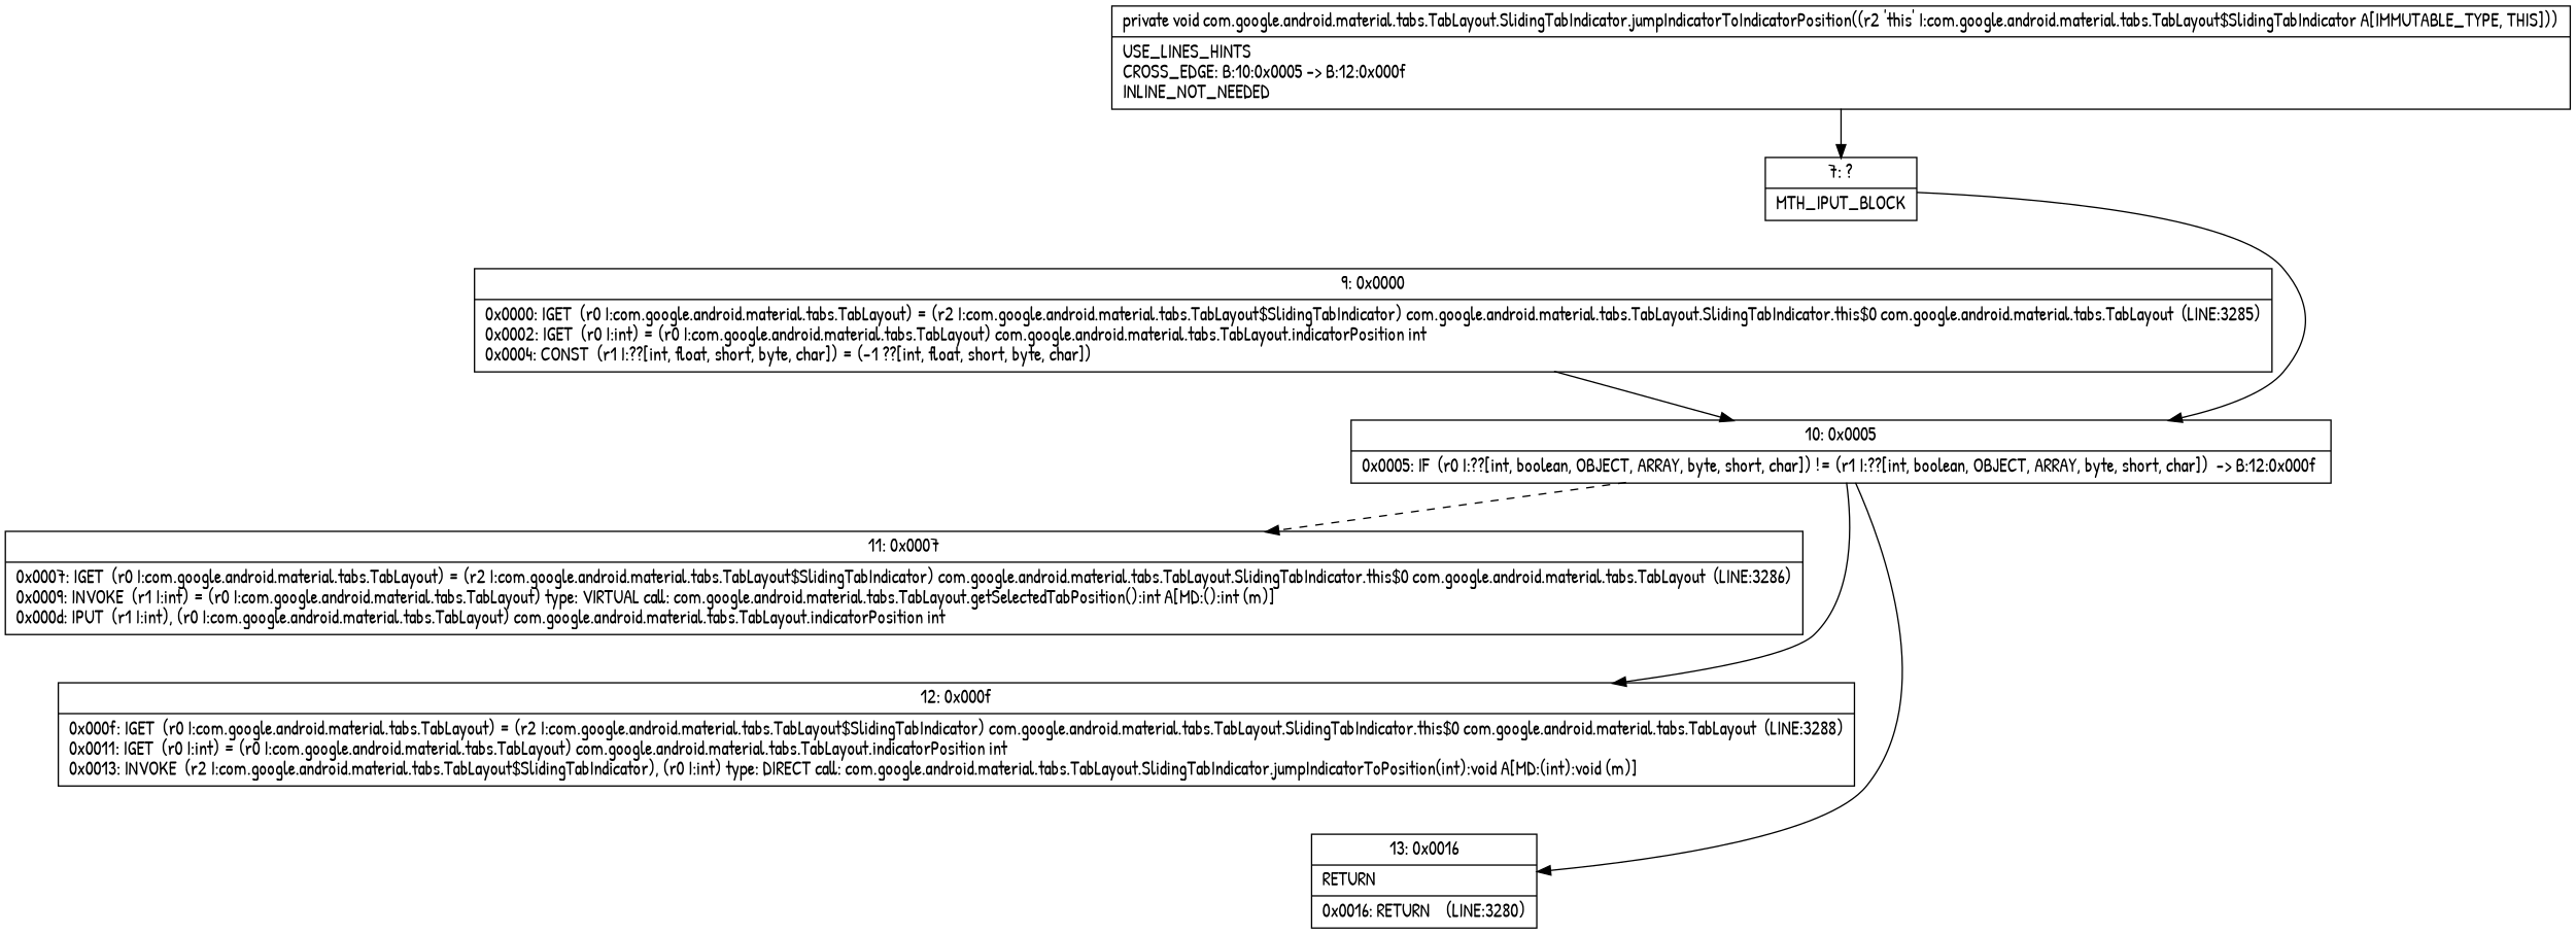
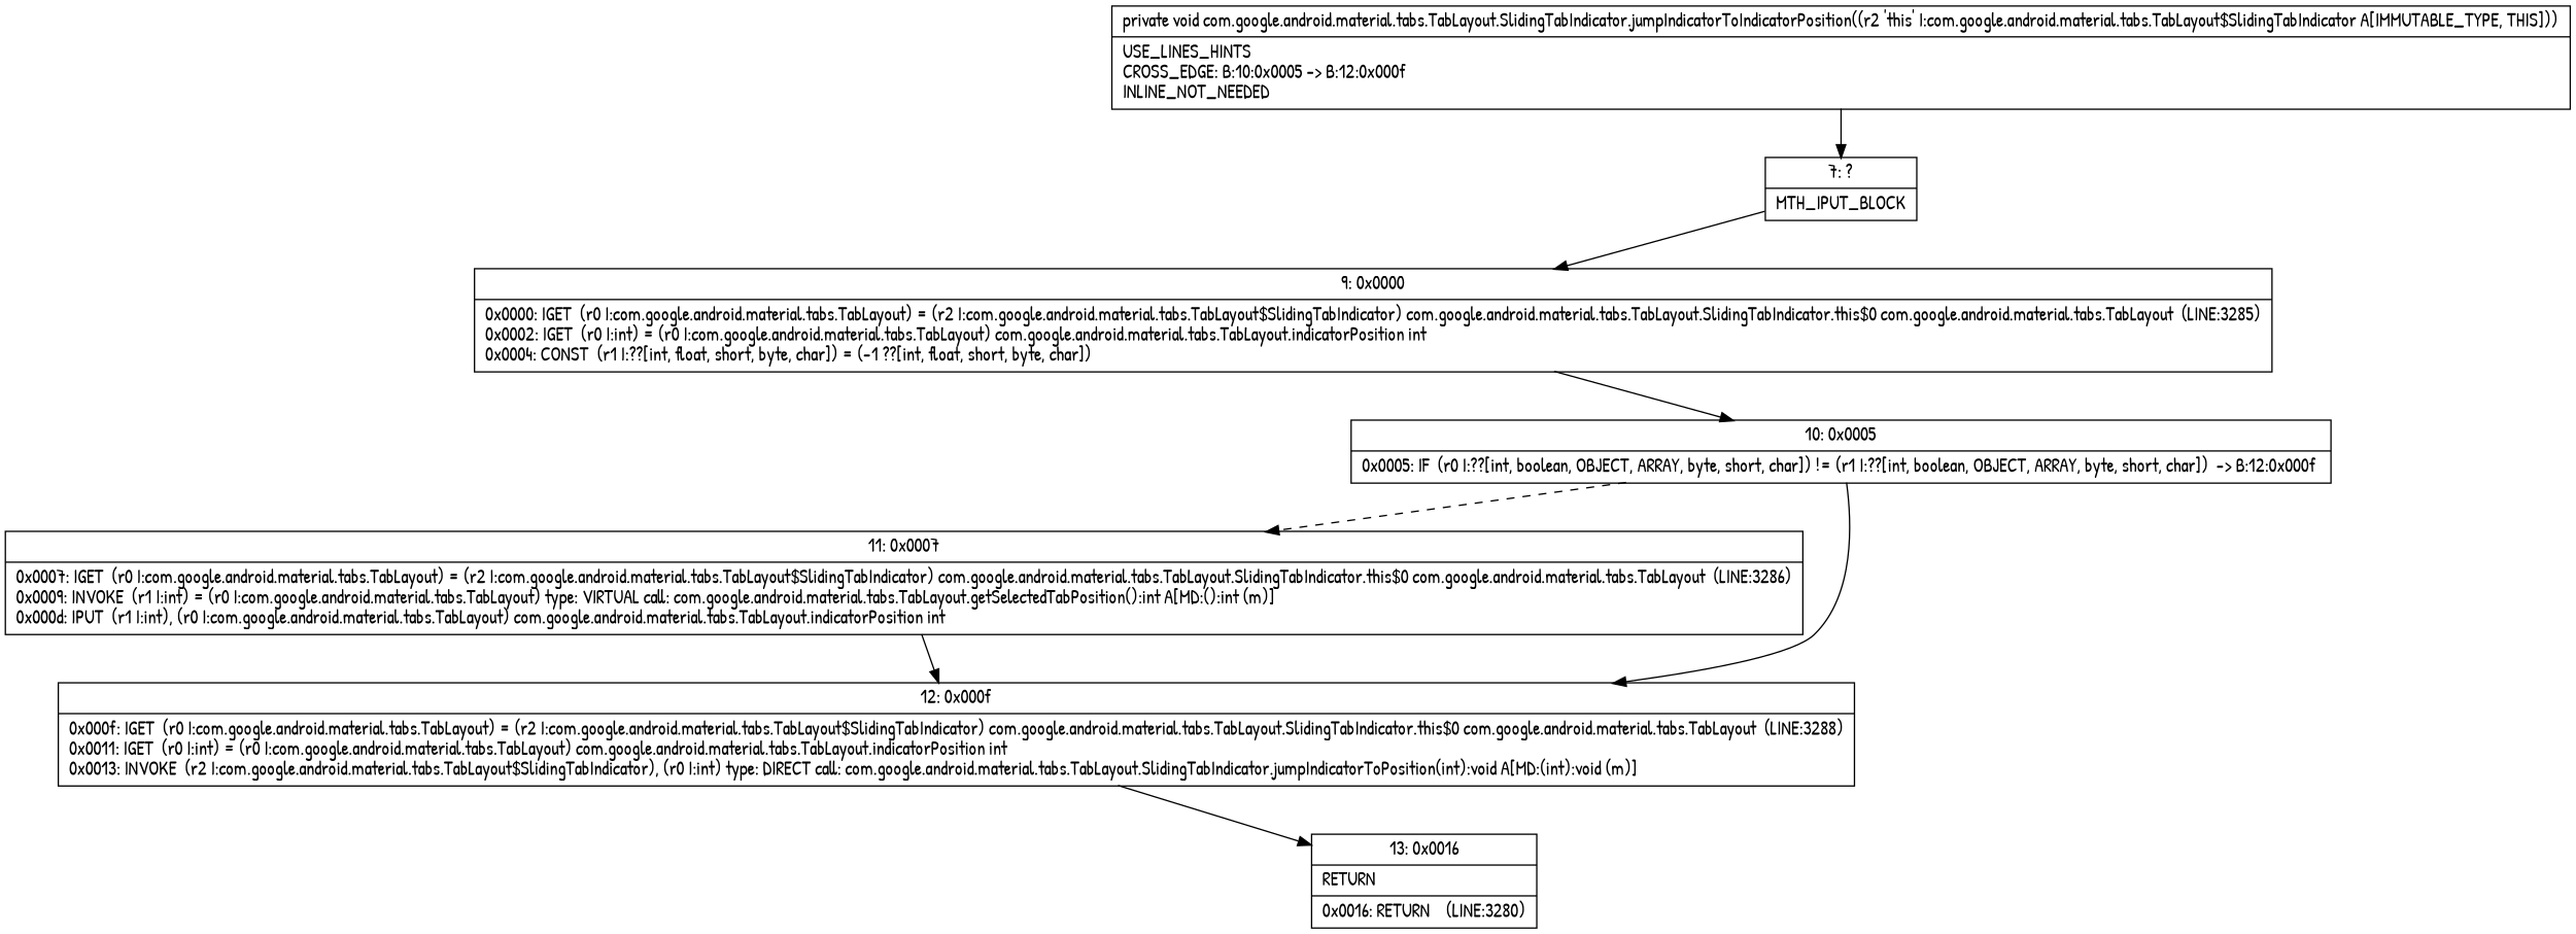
  digraph {
    fontname="Patrick Hand"
    node [fontname="Patrick Hand" shape=record]
    edge [fontname="Patrick Hand"]
    n1 [label="{7\:\ ?|MTH_IPUT_BLOCK\l}"]
    n2 [label="{9\:\ 0x0000|0x0000: IGET  (r0 I:com.google.android.material.tabs.TabLayout) = (r2 I:com.google.android.material.tabs.TabLayout$SlidingTabIndicator) com.google.android.material.tabs.TabLayout.SlidingTabIndicator.this$0 com.google.android.material.tabs.TabLayout  (LINE:3285)\l0x0002: IGET  (r0 I:int) = (r0 I:com.google.android.material.tabs.TabLayout) com.google.android.material.tabs.TabLayout.indicatorPosition int \l0x0004: CONST  (r1 I:??[int, float, short, byte, char]) = (\-1 ??[int, float, short, byte, char]) \l}"]
    n3 [label="{10\:\ 0x0005|0x0005: IF  (r0 I:??[int, boolean, OBJECT, ARRAY, byte, short, char]) != (r1 I:??[int, boolean, OBJECT, ARRAY, byte, short, char])  \-\> B:12:0x000f \l}"]
    n4 [label="{11\:\ 0x0007|0x0007: IGET  (r0 I:com.google.android.material.tabs.TabLayout) = (r2 I:com.google.android.material.tabs.TabLayout$SlidingTabIndicator) com.google.android.material.tabs.TabLayout.SlidingTabIndicator.this$0 com.google.android.material.tabs.TabLayout  (LINE:3286)\l0x0009: INVOKE  (r1 I:int) = (r0 I:com.google.android.material.tabs.TabLayout) type: VIRTUAL call: com.google.android.material.tabs.TabLayout.getSelectedTabPosition():int A[MD:():int (m)]\l0x000d: IPUT  (r1 I:int), (r0 I:com.google.android.material.tabs.TabLayout) com.google.android.material.tabs.TabLayout.indicatorPosition int \l}"]
    n5 [label="{12\:\ 0x000f|0x000f: IGET  (r0 I:com.google.android.material.tabs.TabLayout) = (r2 I:com.google.android.material.tabs.TabLayout$SlidingTabIndicator) com.google.android.material.tabs.TabLayout.SlidingTabIndicator.this$0 com.google.android.material.tabs.TabLayout  (LINE:3288)\l0x0011: IGET  (r0 I:int) = (r0 I:com.google.android.material.tabs.TabLayout) com.google.android.material.tabs.TabLayout.indicatorPosition int \l0x0013: INVOKE  (r2 I:com.google.android.material.tabs.TabLayout$SlidingTabIndicator), (r0 I:int) type: DIRECT call: com.google.android.material.tabs.TabLayout.SlidingTabIndicator.jumpIndicatorToPosition(int):void A[MD:(int):void (m)]\l}"]
    n6 [label="{13\:\ 0x0016|RETURN\l|0x0016: RETURN    (LINE:3280)\l}"]
    n7 [label="{private void com.google.android.material.tabs.TabLayout.SlidingTabIndicator.jumpIndicatorToIndicatorPosition((r2 'this' I:com.google.android.material.tabs.TabLayout$SlidingTabIndicator A[IMMUTABLE_TYPE, THIS]))  | USE_LINES_HINTS\lCROSS_EDGE: B:10:0x0005 \-\> B:12:0x000f\lINLINE_NOT_NEEDED\l}"]
-   n1 -> n3
+   n1 -> n2
    n2 -> n3
    n3 -> n4 [style=dashed]
    n3 -> n5
-   n3 -> n6
+   n4 -> n5
+   n5 -> n6
    n7 -> n1
  }
